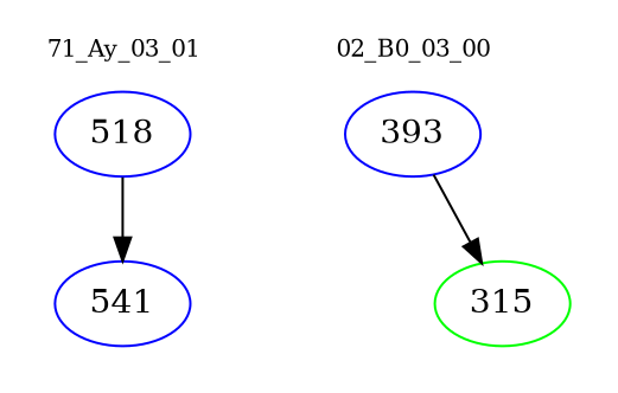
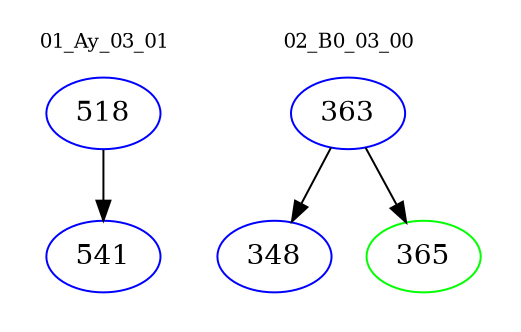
  digraph {
    node [color=blue]
    edge [color=black]
    n1 [label=518]
    n2 [label=541]
-   n3 [label=393]
-   n5 [color=green label=315]
+   n3 [label=363]
+   n4 [label=348]
+   n5 [color=green label=365]
    subgraph cluster_1 {
      color=white
      fontsize=10
-     label="71_Ay_03_01"
+     label="01_Ay_03_01"
      n1
      n2
    }
    subgraph cluster_2 {
      color=white
      fontsize=10
      label="02_B0_03_00"
      n3
+     n4
      n5
    }
    n1 -> n2
+   n3 -> n4
    n3 -> n5
  }
